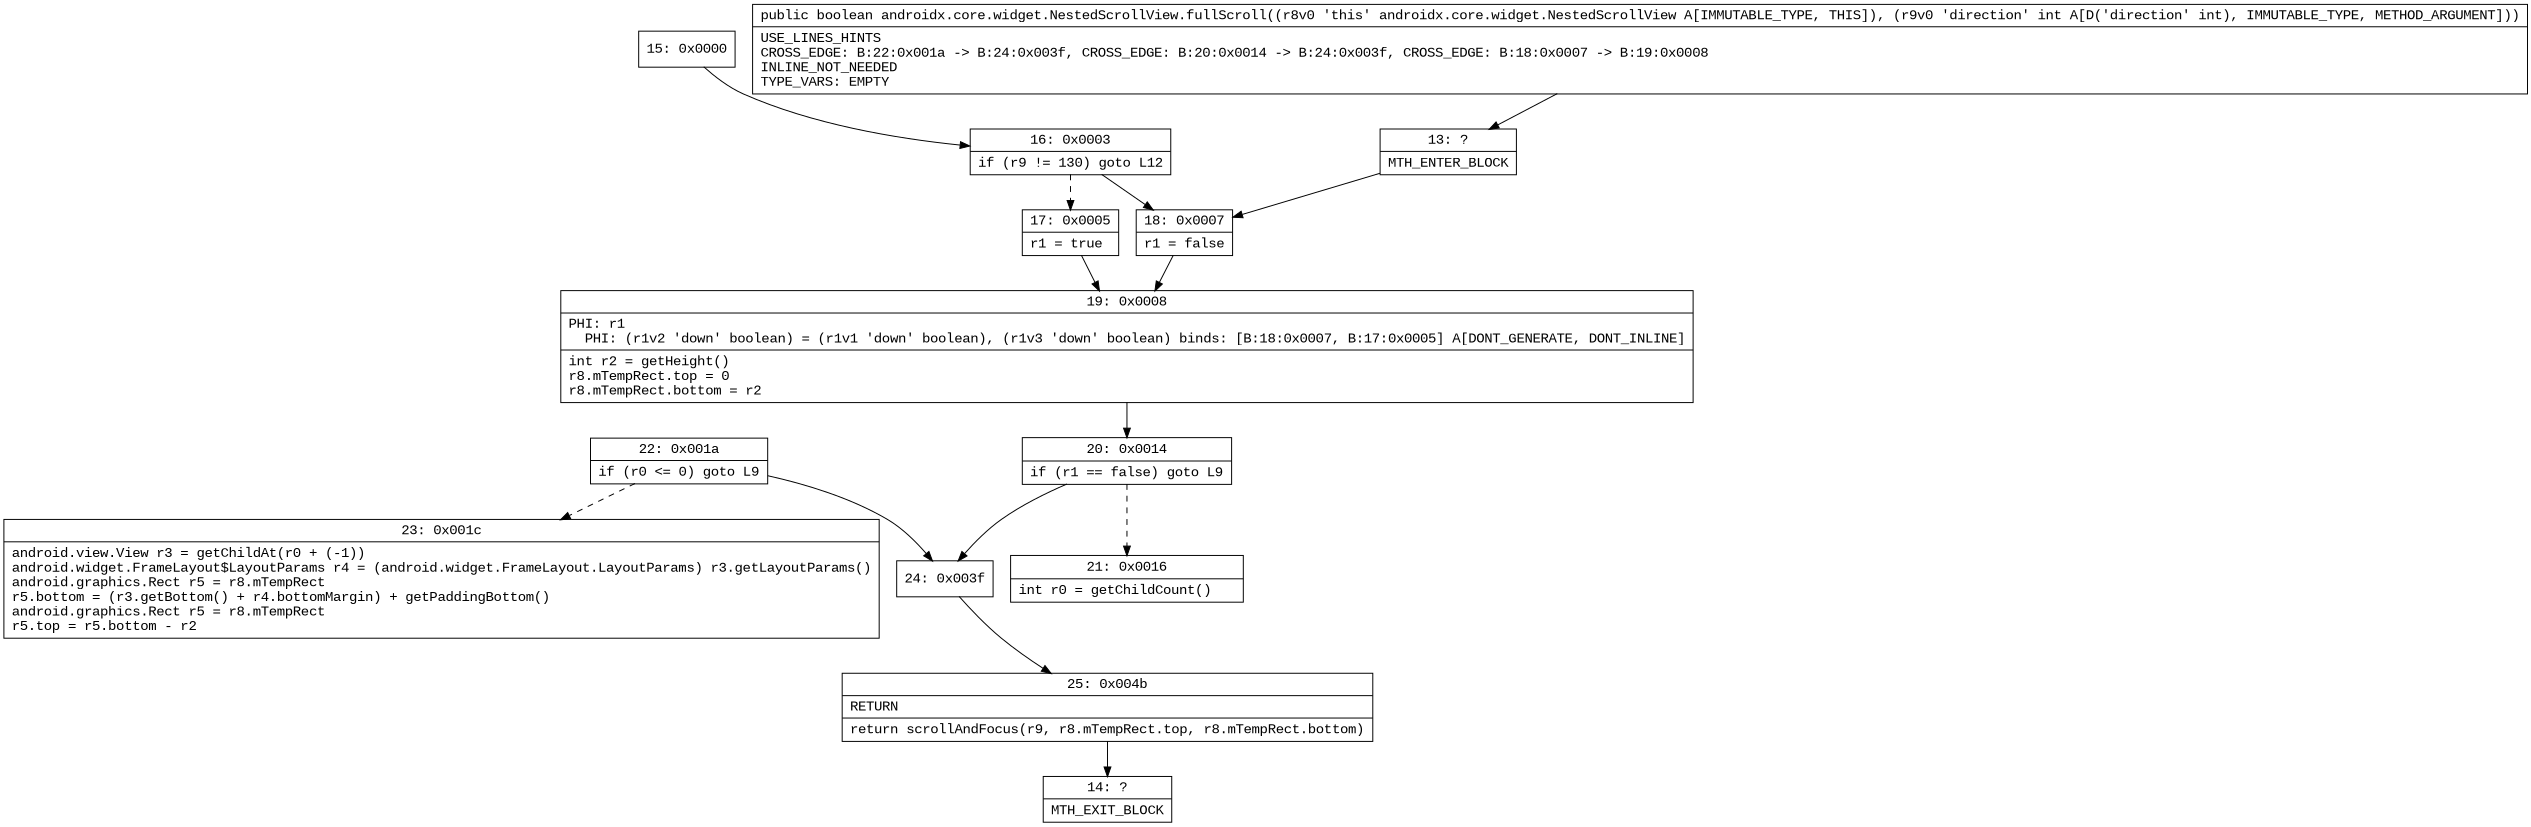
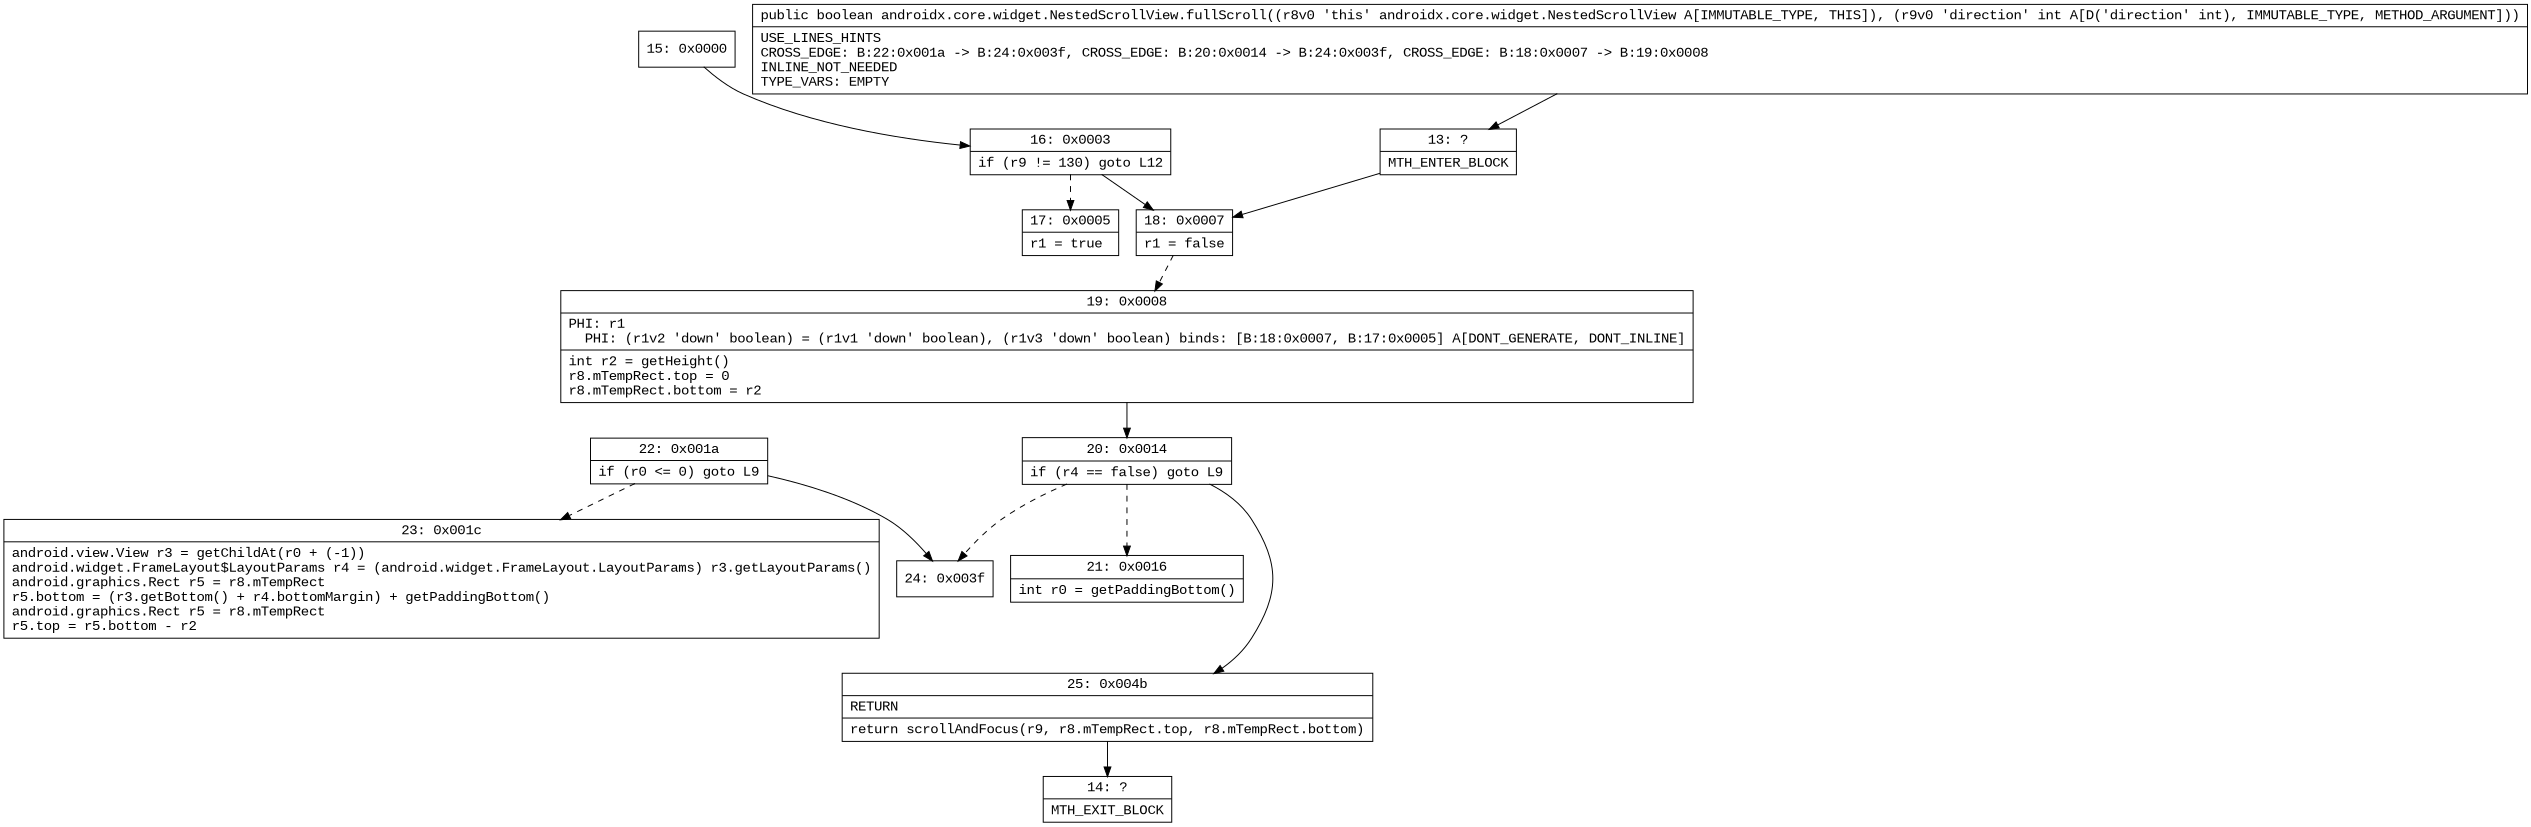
  digraph {
    fontname="Liberation Mono"
    node [fontname="Liberation Mono" shape=record]
    edge [fontname="Liberation Mono"]
    n1 [label="{13\:\ ?|MTH_ENTER_BLOCK\l}"]
    n2 [label="{18\:\ 0x0007|r1 = false\l}"]
    n3 [label="{15\:\ 0x0000}"]
    n4 [label="{16\:\ 0x0003|if (r9 != 130) goto L12\l}"]
    n5 [label="{17\:\ 0x0005|r1 = true\l}"]
    n6 [label="{19\:\ 0x0008|PHI: r1 \l  PHI: (r1v2 'down' boolean) = (r1v1 'down' boolean), (r1v3 'down' boolean) binds: [B:18:0x0007, B:17:0x0005] A[DONT_GENERATE, DONT_INLINE]\l|int r2 = getHeight()\lr8.mTempRect.top = 0\lr8.mTempRect.bottom = r2\l}"]
-   n7 [label="{20\:\ 0x0014|if (r1 == false) goto L9\l}"]
-   n8 [label="{21\:\ 0x0016|int r0 = getChildCount()\l}"]
+   n7 [label="{20\:\ 0x0014|if (r4 == false) goto L9\l}"]
+   n8 [label="{21\:\ 0x0016|int r0 = getPaddingBottom()\l}"]
    n9 [label="{24\:\ 0x003f}"]
    n10 [label="{25\:\ 0x004b|RETURN\l|return scrollAndFocus(r9, r8.mTempRect.top, r8.mTempRect.bottom)\l}"]
    n11 [label="{22\:\ 0x001a|if (r0 \<= 0) goto L9\l}"]
    n12 [label="{23\:\ 0x001c|android.view.View r3 = getChildAt(r0 + (\-1))\landroid.widget.FrameLayout$LayoutParams r4 = (android.widget.FrameLayout.LayoutParams) r3.getLayoutParams()\landroid.graphics.Rect r5 = r8.mTempRect\lr5.bottom = (r3.getBottom() + r4.bottomMargin) + getPaddingBottom()\landroid.graphics.Rect r5 = r8.mTempRect\lr5.top = r5.bottom \- r2\l}"]
    n13 [label="{14\:\ ?|MTH_EXIT_BLOCK\l}"]
    n14 [label="{public boolean androidx.core.widget.NestedScrollView.fullScroll((r8v0 'this' androidx.core.widget.NestedScrollView A[IMMUTABLE_TYPE, THIS]), (r9v0 'direction' int A[D('direction' int), IMMUTABLE_TYPE, METHOD_ARGUMENT]))  | USE_LINES_HINTS\lCROSS_EDGE: B:22:0x001a \-\> B:24:0x003f, CROSS_EDGE: B:20:0x0014 \-\> B:24:0x003f, CROSS_EDGE: B:18:0x0007 \-\> B:19:0x0008\lINLINE_NOT_NEEDED\lTYPE_VARS: EMPTY\l}"]
    n1 -> n2
-   n2 -> n6
+   n2 -> n6 [style=dashed]
    n3 -> n4
    n4 -> n2
    n4 -> n5 [style=dashed]
-   n5 -> n6
    n6 -> n7
    n7 -> n8 [style=dashed]
-   n7 -> n9
-   n9 -> n10
+   n7 -> n9 [style=dashed]
+   n7 -> n10
    n10 -> n13
    n11 -> n9
    n11 -> n12 [style=dashed]
    n14 -> n1
  }
